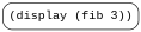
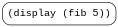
  digraph {
    fontname="Courier New"
-   n1 [fontname="Courier New" fontsize=16 label="(display (fib 3))" shape=rect style=rounded]
+   n1 [fontname="Courier New" fontsize=16 label="(display (fib 5))" shape=rect style=rounded]
  }
